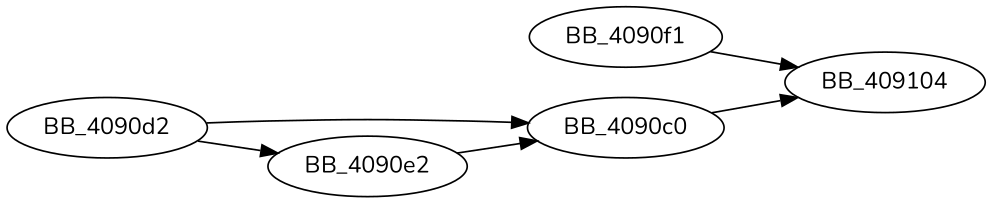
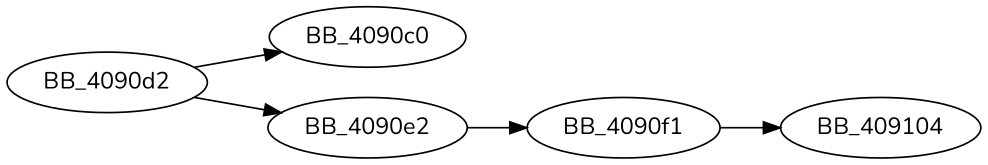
  digraph {
    fontname=Nunito
    rankdir=LR
    node [fontname=Nunito]
    edge [fontname=Nunito]
    BB_4090c0
    BB_409104
    BB_4090d2
    n4 [label=BB_4090e2]
    BB_4090f1
-   BB_4090c0 -> BB_409104
    BB_4090d2 -> BB_4090c0
    BB_4090d2 -> n4
-   n4 -> BB_4090c0
+   n4 -> BB_4090f1
    BB_4090f1 -> BB_409104
  }
